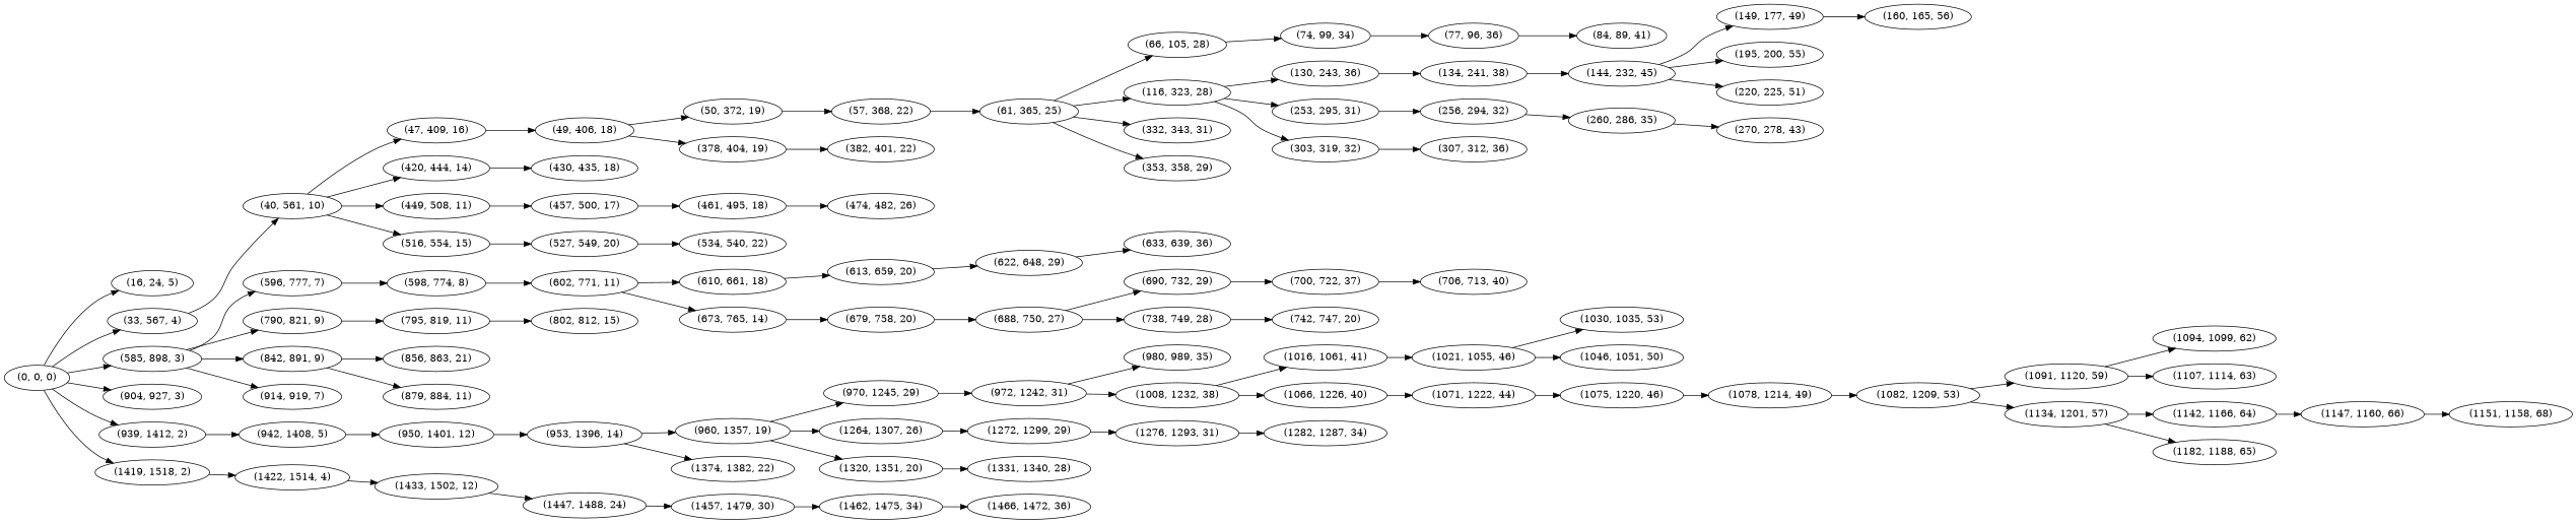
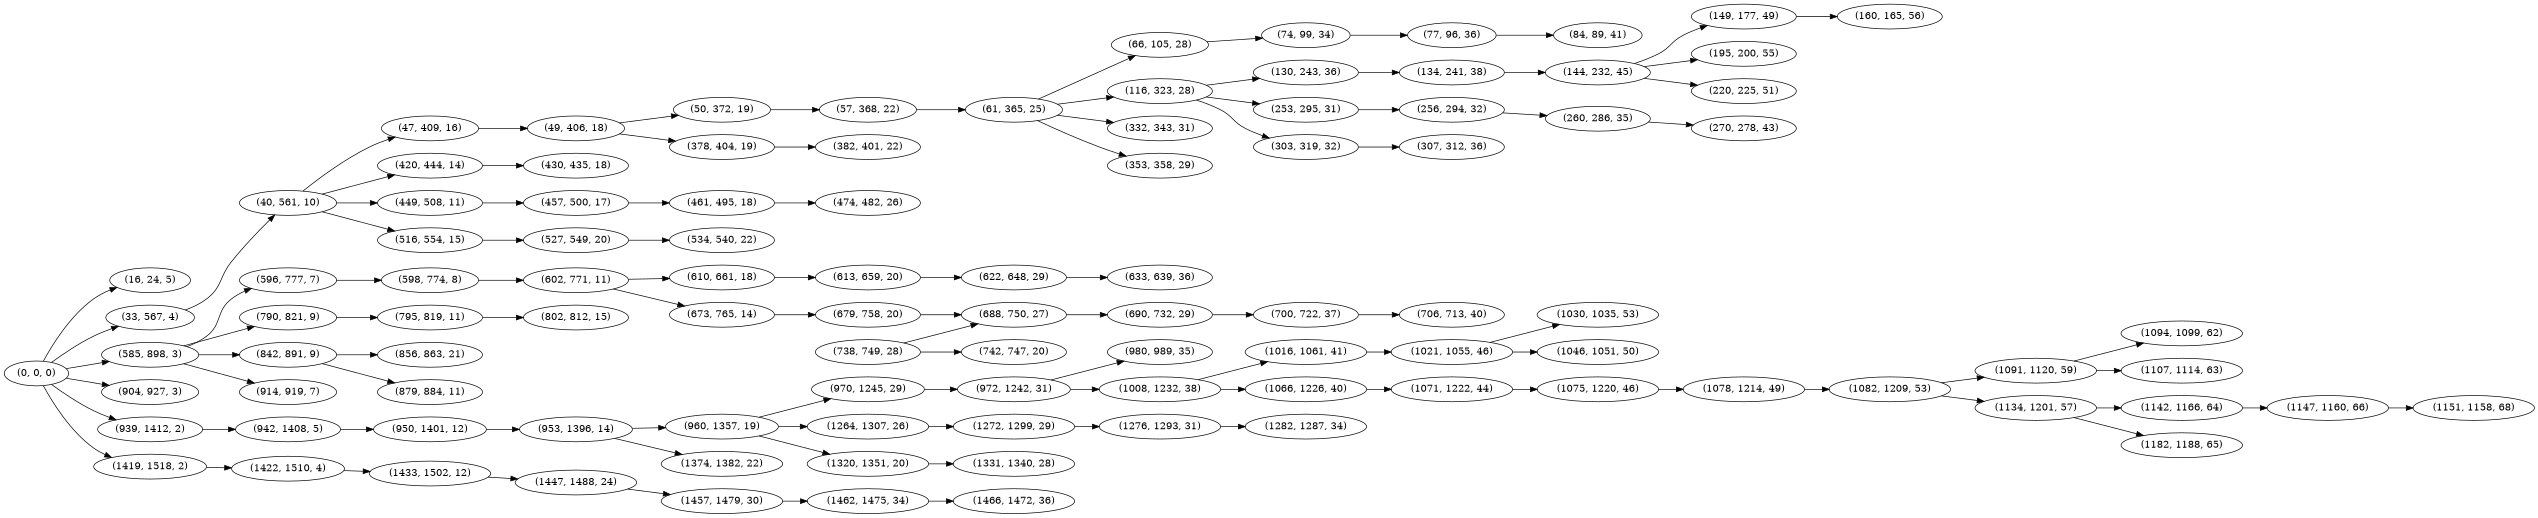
  digraph {
    rankdir=LR
    "(0, 0, 0)"
    "(16, 24, 5)"
    "(33, 567, 4)"
    "(585, 898, 3)"
    "(904, 927, 3)"
    "(939, 1412, 2)"
    "(1419, 1518, 2)"
    "(40, 561, 10)"
    "(596, 777, 7)"
    "(790, 821, 9)"
    "(842, 891, 9)"
    "(914, 919, 7)"
    "(942, 1408, 5)"
-   "(1422, 1514, 4)"
+   "(1422, 1514, 4)" [label="(1422, 1510, 4)"]
    "(47, 409, 16)"
    "(420, 444, 14)"
    "(449, 508, 11)"
    "(516, 554, 15)"
    "(49, 406, 18)"
    "(430, 435, 18)"
    "(457, 500, 17)"
    "(527, 549, 20)"
    "(50, 372, 19)"
    "(378, 404, 19)"
    "(57, 368, 22)"
    "(382, 401, 22)"
    "(61, 365, 25)"
    "(66, 105, 28)"
    "(116, 323, 28)"
    "(332, 343, 31)"
    "(353, 358, 29)"
    "(74, 99, 34)"
    "(130, 243, 36)"
    "(253, 295, 31)"
    "(303, 319, 32)"
    "(77, 96, 36)"
    "(84, 89, 41)"
    "(134, 241, 38)"
    "(256, 294, 32)"
    "(307, 312, 36)"
    "(144, 232, 45)"
    "(149, 177, 49)"
    "(195, 200, 55)"
    "(220, 225, 51)"
    "(160, 165, 56)"
    "(260, 286, 35)"
    "(270, 278, 43)"
    "(461, 495, 18)"
    "(474, 482, 26)"
    "(534, 540, 22)"
    "(598, 774, 8)"
    "(795, 819, 11)"
    "(856, 863, 21)"
    "(879, 884, 11)"
    "(602, 771, 11)"
    "(610, 661, 18)"
    "(673, 765, 14)"
    "(613, 659, 20)"
    "(679, 758, 20)"
    "(622, 648, 29)"
    "(633, 639, 36)"
    "(688, 750, 27)"
    "(690, 732, 29)"
    "(738, 749, 28)"
    "(700, 722, 37)"
    n66 [label="(742, 747, 20)"]
    "(706, 713, 40)"
    "(802, 812, 15)"
    "(950, 1401, 12)"
    "(953, 1396, 14)"
    "(960, 1357, 19)"
    "(1374, 1382, 22)"
    "(970, 1245, 29)"
    "(1264, 1307, 26)"
    "(1320, 1351, 20)"
    "(972, 1242, 31)"
    "(1272, 1299, 29)"
    "(1331, 1340, 28)"
    "(980, 989, 35)"
    "(1008, 1232, 38)"
    "(1016, 1061, 41)"
    "(1066, 1226, 40)"
    "(1021, 1055, 46)"
    "(1071, 1222, 44)"
    "(1030, 1035, 53)"
    "(1046, 1051, 50)"
    "(1075, 1220, 46)"
    "(1078, 1214, 49)"
    "(1082, 1209, 53)"
    "(1091, 1120, 59)"
    "(1134, 1201, 57)"
    "(1094, 1099, 62)"
    "(1107, 1114, 63)"
    "(1142, 1166, 64)"
    "(1182, 1188, 65)"
    "(1147, 1160, 66)"
    "(1151, 1158, 68)"
    "(1276, 1293, 31)"
    "(1282, 1287, 34)"
    "(1433, 1502, 12)"
    "(1447, 1488, 24)"
    "(1457, 1479, 30)"
    "(1462, 1475, 34)"
    "(1466, 1472, 36)"
    "(0, 0, 0)" -> "(16, 24, 5)"
    "(0, 0, 0)" -> "(33, 567, 4)"
    "(0, 0, 0)" -> "(585, 898, 3)"
    "(0, 0, 0)" -> "(904, 927, 3)"
    "(0, 0, 0)" -> "(939, 1412, 2)"
    "(0, 0, 0)" -> "(1419, 1518, 2)"
    "(33, 567, 4)" -> "(40, 561, 10)"
    "(585, 898, 3)" -> "(596, 777, 7)"
    "(585, 898, 3)" -> "(790, 821, 9)"
    "(585, 898, 3)" -> "(842, 891, 9)"
    "(585, 898, 3)" -> "(914, 919, 7)"
    "(939, 1412, 2)" -> "(942, 1408, 5)"
    "(1419, 1518, 2)" -> "(1422, 1514, 4)"
    "(40, 561, 10)" -> "(47, 409, 16)"
    "(40, 561, 10)" -> "(420, 444, 14)"
    "(40, 561, 10)" -> "(449, 508, 11)"
    "(40, 561, 10)" -> "(516, 554, 15)"
    "(596, 777, 7)" -> "(598, 774, 8)"
    "(790, 821, 9)" -> "(795, 819, 11)"
    "(842, 891, 9)" -> "(856, 863, 21)"
    "(842, 891, 9)" -> "(879, 884, 11)"
    "(942, 1408, 5)" -> "(950, 1401, 12)"
    "(1422, 1514, 4)" -> "(1433, 1502, 12)"
    "(47, 409, 16)" -> "(49, 406, 18)"
    "(420, 444, 14)" -> "(430, 435, 18)"
    "(449, 508, 11)" -> "(457, 500, 17)"
    "(516, 554, 15)" -> "(527, 549, 20)"
    "(49, 406, 18)" -> "(50, 372, 19)"
    "(49, 406, 18)" -> "(378, 404, 19)"
    "(457, 500, 17)" -> "(461, 495, 18)"
    "(527, 549, 20)" -> "(534, 540, 22)"
    "(50, 372, 19)" -> "(57, 368, 22)"
    "(378, 404, 19)" -> "(382, 401, 22)"
    "(57, 368, 22)" -> "(61, 365, 25)"
    "(61, 365, 25)" -> "(66, 105, 28)"
    "(61, 365, 25)" -> "(116, 323, 28)"
    "(61, 365, 25)" -> "(332, 343, 31)"
    "(61, 365, 25)" -> "(353, 358, 29)"
    "(66, 105, 28)" -> "(74, 99, 34)"
    "(116, 323, 28)" -> "(130, 243, 36)"
    "(116, 323, 28)" -> "(253, 295, 31)"
    "(116, 323, 28)" -> "(303, 319, 32)"
    "(74, 99, 34)" -> "(77, 96, 36)"
    "(130, 243, 36)" -> "(134, 241, 38)"
    "(253, 295, 31)" -> "(256, 294, 32)"
    "(303, 319, 32)" -> "(307, 312, 36)"
    "(77, 96, 36)" -> "(84, 89, 41)"
    "(134, 241, 38)" -> "(144, 232, 45)"
    "(256, 294, 32)" -> "(260, 286, 35)"
    "(144, 232, 45)" -> "(149, 177, 49)"
    "(144, 232, 45)" -> "(195, 200, 55)"
    "(144, 232, 45)" -> "(220, 225, 51)"
    "(149, 177, 49)" -> "(160, 165, 56)"
    "(260, 286, 35)" -> "(270, 278, 43)"
    "(461, 495, 18)" -> "(474, 482, 26)"
    "(598, 774, 8)" -> "(602, 771, 11)"
    "(795, 819, 11)" -> "(802, 812, 15)"
    "(602, 771, 11)" -> "(610, 661, 18)"
    "(602, 771, 11)" -> "(673, 765, 14)"
    "(610, 661, 18)" -> "(613, 659, 20)"
    "(673, 765, 14)" -> "(679, 758, 20)"
    "(613, 659, 20)" -> "(622, 648, 29)"
    "(679, 758, 20)" -> "(688, 750, 27)"
    "(622, 648, 29)" -> "(633, 639, 36)"
    "(688, 750, 27)" -> "(690, 732, 29)"
-   "(688, 750, 27)" -> "(738, 749, 28)"
+   "(738, 749, 28)" -> "(688, 750, 27)"
    "(690, 732, 29)" -> "(700, 722, 37)"
    "(738, 749, 28)" -> n66
    "(700, 722, 37)" -> "(706, 713, 40)"
    "(950, 1401, 12)" -> "(953, 1396, 14)"
    "(953, 1396, 14)" -> "(960, 1357, 19)"
    "(953, 1396, 14)" -> "(1374, 1382, 22)"
    "(960, 1357, 19)" -> "(970, 1245, 29)"
    "(960, 1357, 19)" -> "(1264, 1307, 26)"
    "(960, 1357, 19)" -> "(1320, 1351, 20)"
    "(970, 1245, 29)" -> "(972, 1242, 31)"
    "(1264, 1307, 26)" -> "(1272, 1299, 29)"
    "(1320, 1351, 20)" -> "(1331, 1340, 28)"
    "(972, 1242, 31)" -> "(980, 989, 35)"
    "(972, 1242, 31)" -> "(1008, 1232, 38)"
    "(1272, 1299, 29)" -> "(1276, 1293, 31)"
    "(1008, 1232, 38)" -> "(1016, 1061, 41)"
    "(1008, 1232, 38)" -> "(1066, 1226, 40)"
    "(1016, 1061, 41)" -> "(1021, 1055, 46)"
    "(1066, 1226, 40)" -> "(1071, 1222, 44)"
    "(1021, 1055, 46)" -> "(1030, 1035, 53)"
    "(1021, 1055, 46)" -> "(1046, 1051, 50)"
    "(1071, 1222, 44)" -> "(1075, 1220, 46)"
    "(1075, 1220, 46)" -> "(1078, 1214, 49)"
    "(1078, 1214, 49)" -> "(1082, 1209, 53)"
    "(1082, 1209, 53)" -> "(1091, 1120, 59)"
    "(1082, 1209, 53)" -> "(1134, 1201, 57)"
    "(1091, 1120, 59)" -> "(1094, 1099, 62)"
    "(1091, 1120, 59)" -> "(1107, 1114, 63)"
    "(1134, 1201, 57)" -> "(1142, 1166, 64)"
    "(1134, 1201, 57)" -> "(1182, 1188, 65)"
    "(1142, 1166, 64)" -> "(1147, 1160, 66)"
    "(1147, 1160, 66)" -> "(1151, 1158, 68)"
    "(1276, 1293, 31)" -> "(1282, 1287, 34)"
    "(1433, 1502, 12)" -> "(1447, 1488, 24)"
    "(1447, 1488, 24)" -> "(1457, 1479, 30)"
    "(1457, 1479, 30)" -> "(1462, 1475, 34)"
    "(1462, 1475, 34)" -> "(1466, 1472, 36)"
  }
